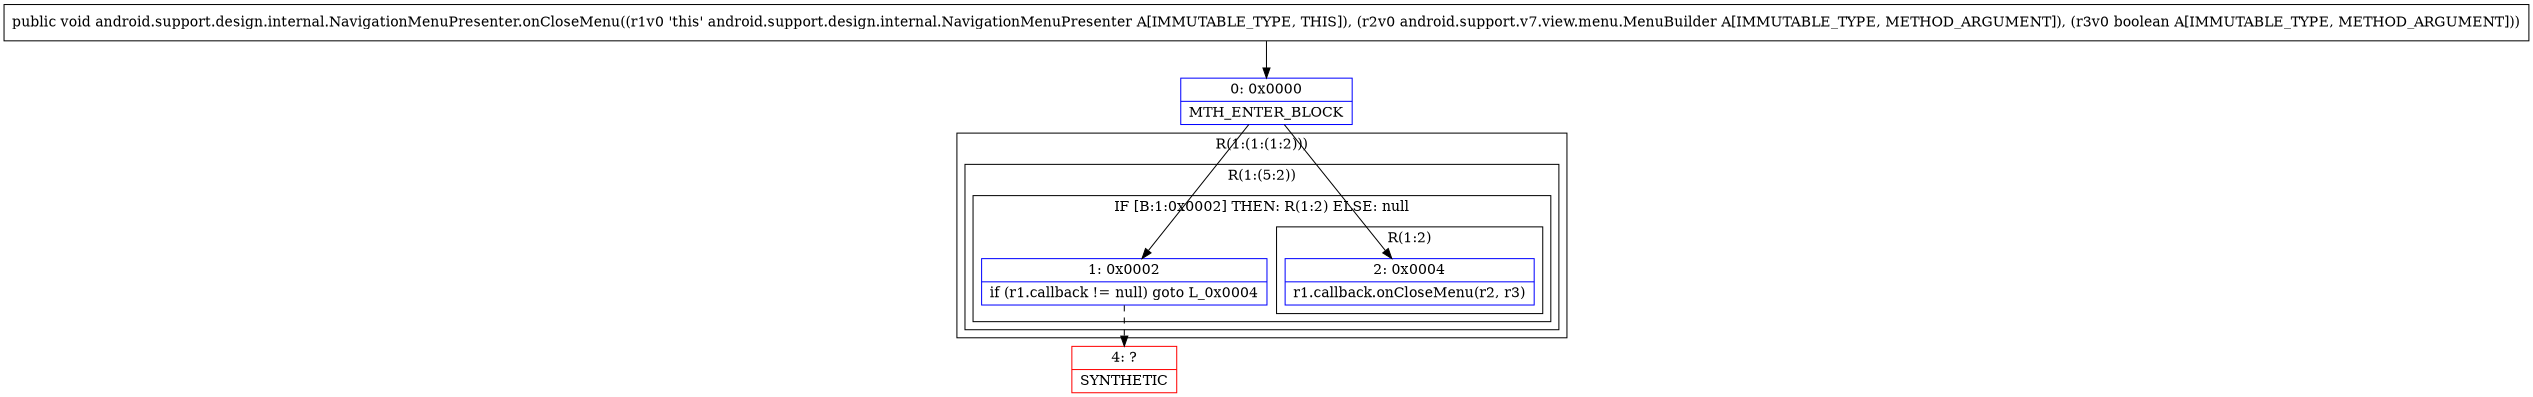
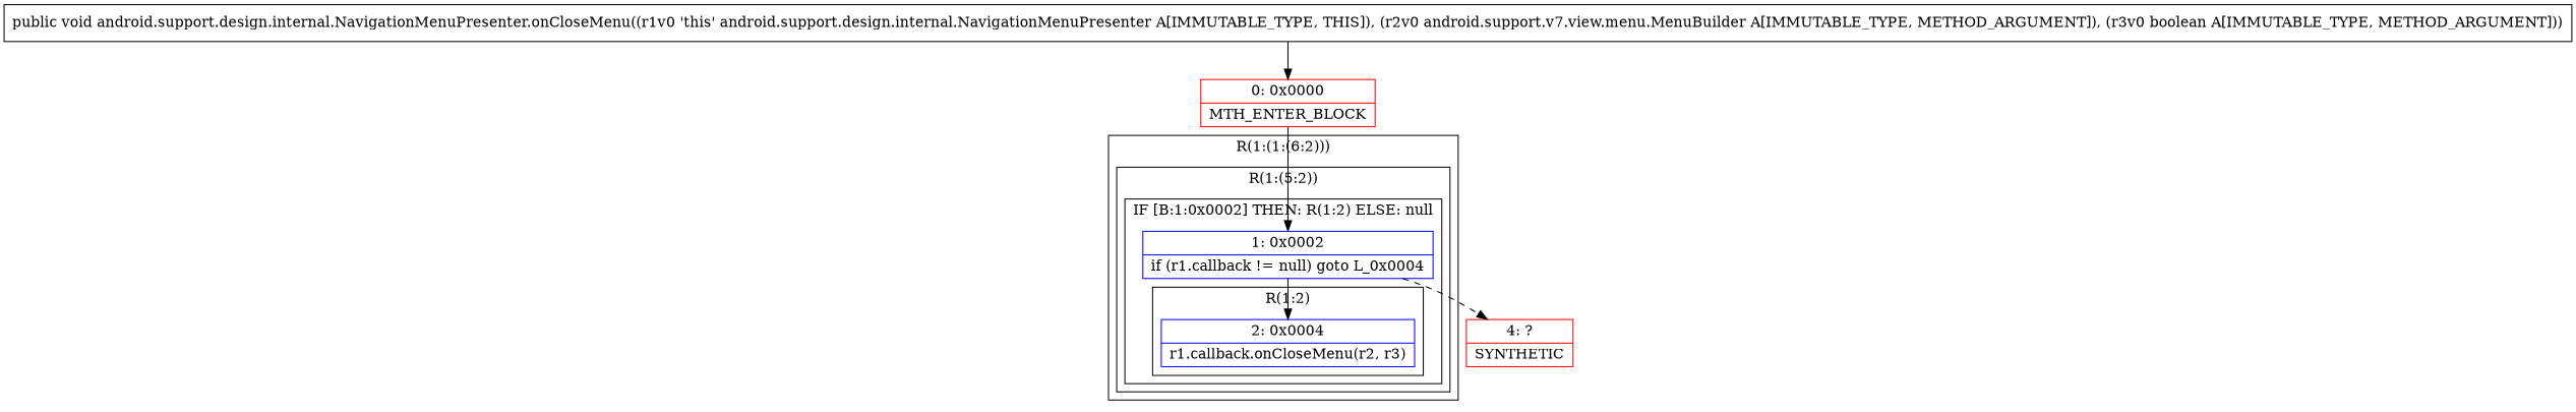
  digraph {
    node [color=blue shape=record]
    n1 [label="{2\:\ 0x0004|r1.callback.onCloseMenu(r2, r3)\l}"]
    n2 [label="{1\:\ 0x0002|if (r1.callback != null) goto L_0x0004\l}"]
    n3 [color=red label="{4\:\ ?|SYNTHETIC\l}"]
-   n4 [label="{0\:\ 0x0000|MTH_ENTER_BLOCK\l}"]
+   n4 [color=red label="{0\:\ 0x0000|MTH_ENTER_BLOCK\l}"]
    n5 [label="{public void android.support.design.internal.NavigationMenuPresenter.onCloseMenu((r1v0 'this' android.support.design.internal.NavigationMenuPresenter A[IMMUTABLE_TYPE, THIS]), (r2v0 android.support.v7.view.menu.MenuBuilder A[IMMUTABLE_TYPE, METHOD_ARGUMENT]), (r3v0 boolean A[IMMUTABLE_TYPE, METHOD_ARGUMENT])) }" color=""]
    subgraph cluster_1 {
-     label="R(1:(1:(1:2)))"
+     label="R(1:(1:(6:2)))"
      subgraph cluster_2 {
        label="R(1:(5:2))"
        subgraph cluster_3 {
          label="IF [B:1:0x0002] THEN: R(1:2) ELSE: null"
          n2
          subgraph cluster_4 {
            label="R(1:2)"
            n1
          }
        }
      }
    }
-   n4 -> n1
+   n2 -> n1
    n2 -> n3 [style=dashed]
    n4 -> n2
    n5 -> n4
  }
